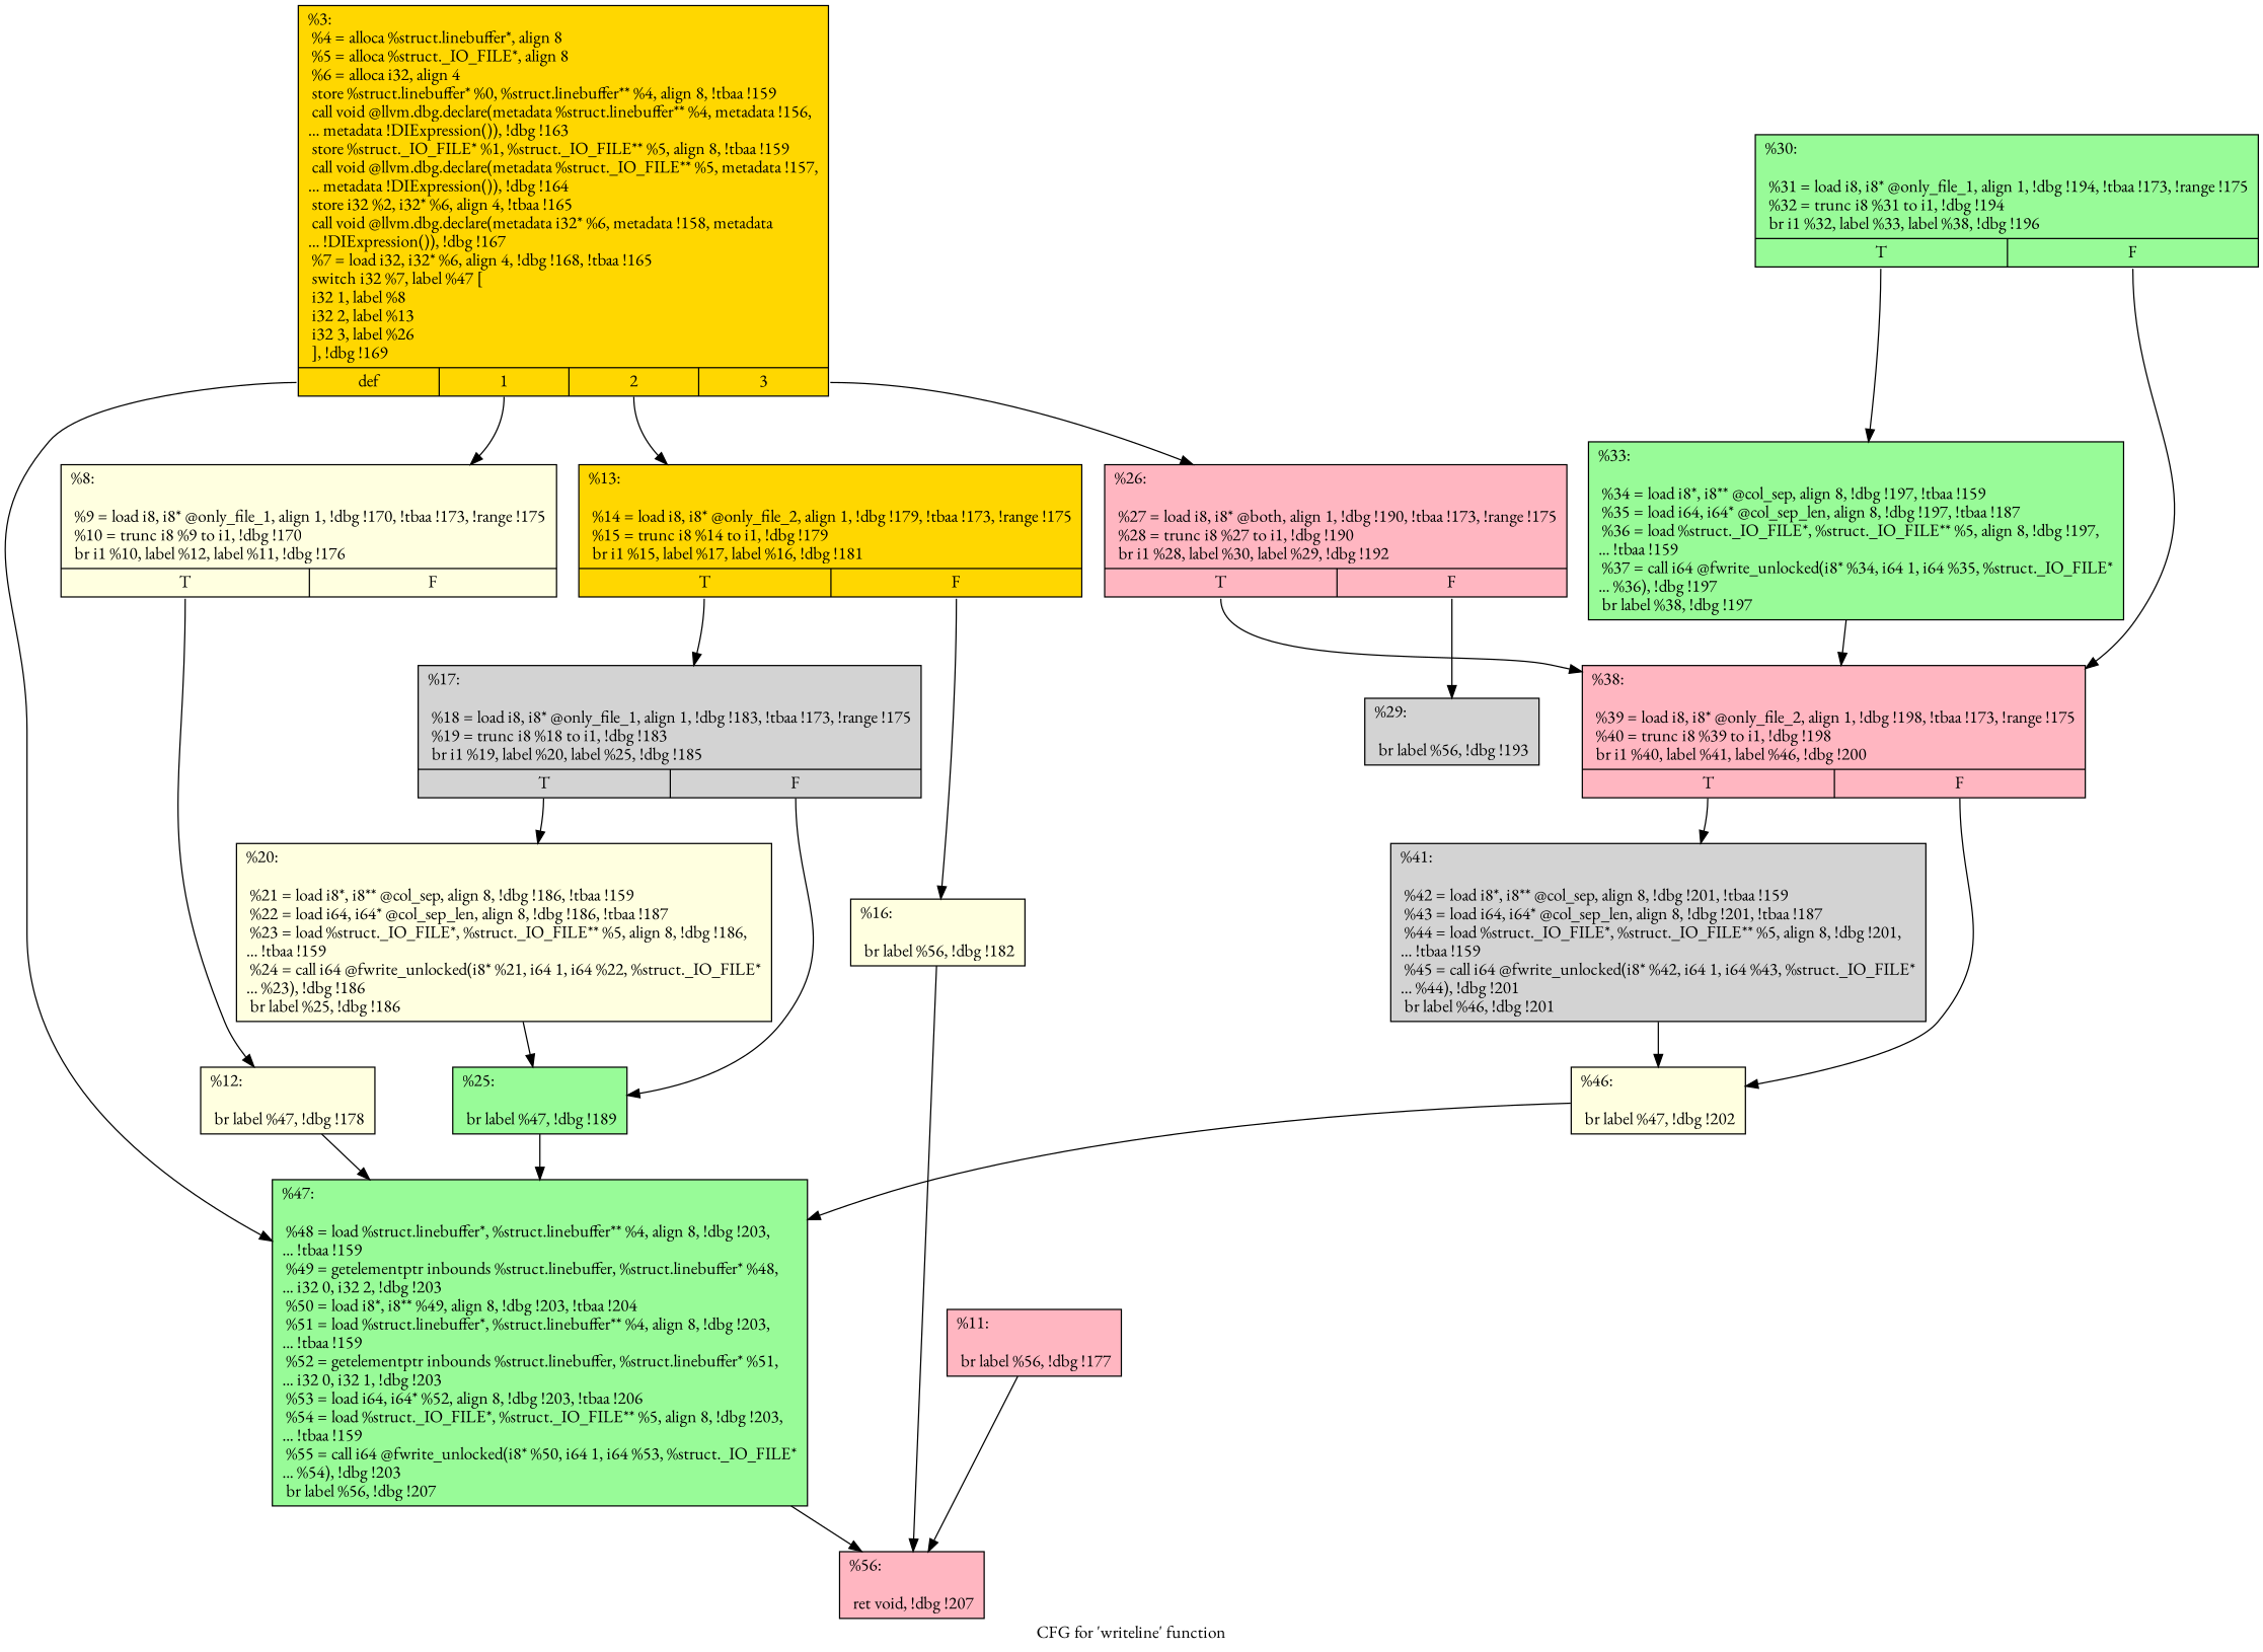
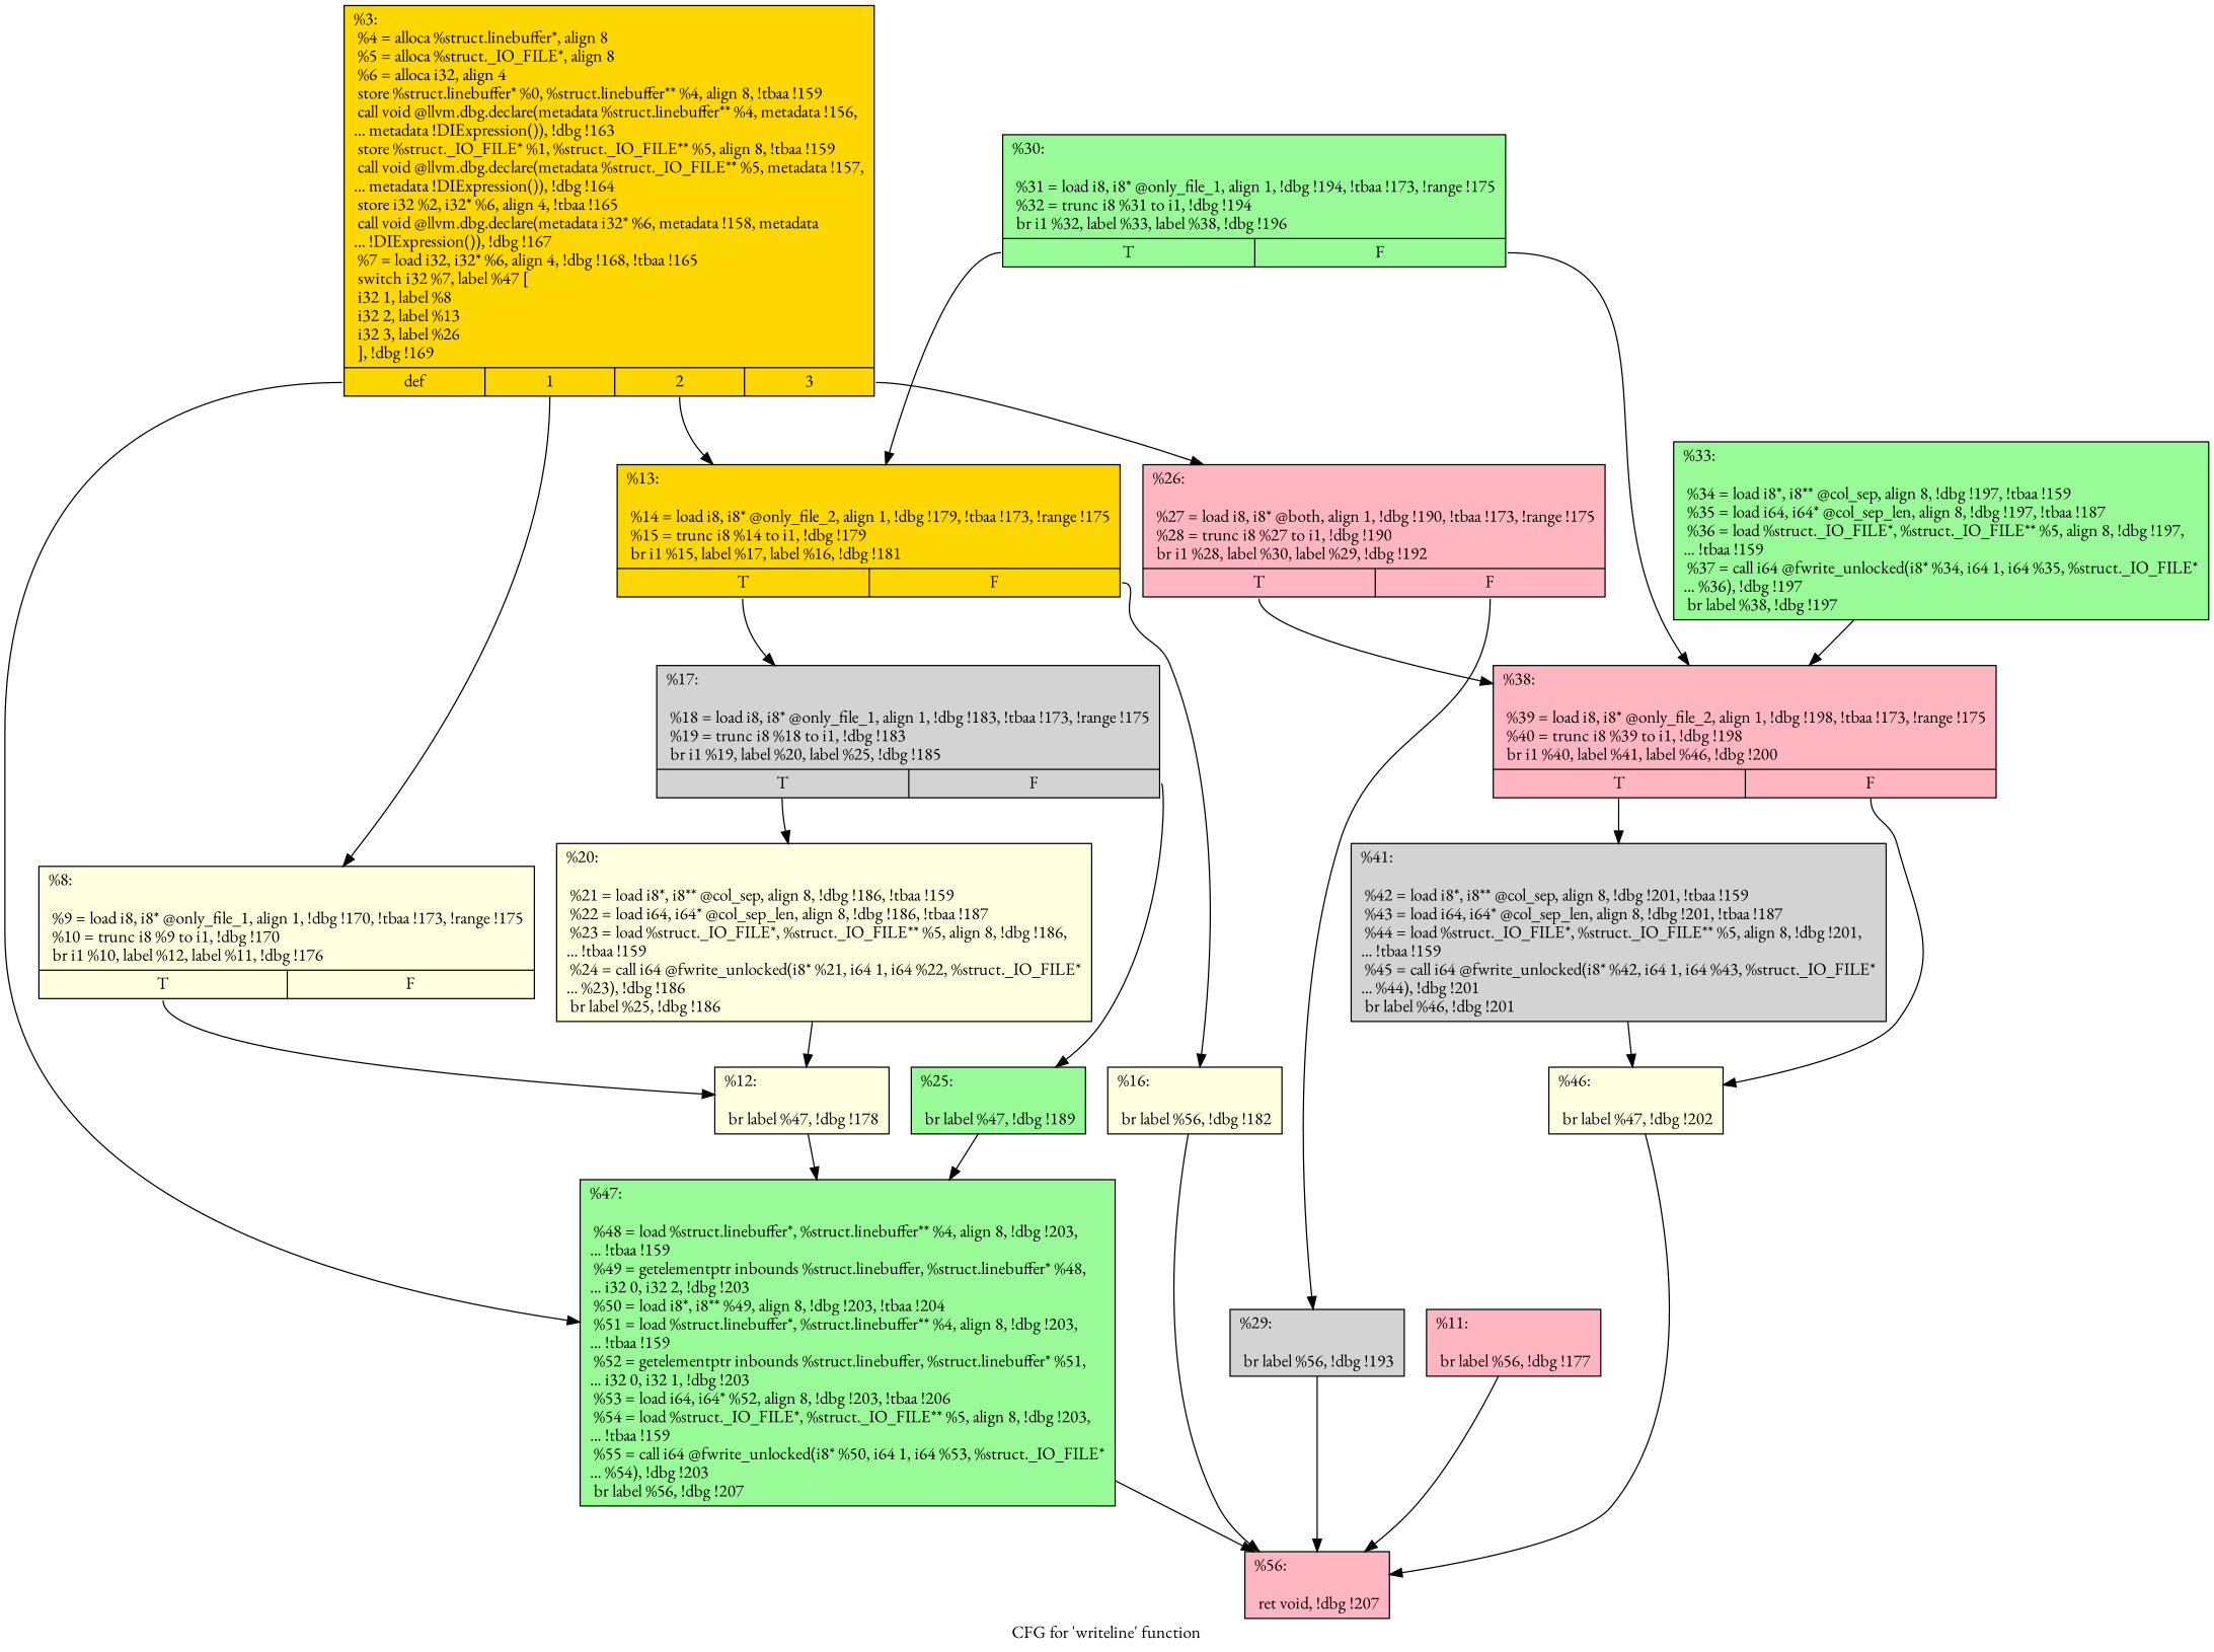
  digraph {
    fontname="EB Garamond"
    label="CFG for 'writeline' function"
    node [fillcolor=lightyellow fontname="EB Garamond" shape=record style=filled]
    edge [fontname="EB Garamond"]
    n1 [fillcolor=gold label="{%3:\l  %4 = alloca %struct.linebuffer*, align 8\l  %5 = alloca %struct._IO_FILE*, align 8\l  %6 = alloca i32, align 4\l  store %struct.linebuffer* %0, %struct.linebuffer** %4, align 8, !tbaa !159\l  call void @llvm.dbg.declare(metadata %struct.linebuffer** %4, metadata !156,\l... metadata !DIExpression()), !dbg !163\l  store %struct._IO_FILE* %1, %struct._IO_FILE** %5, align 8, !tbaa !159\l  call void @llvm.dbg.declare(metadata %struct._IO_FILE** %5, metadata !157,\l... metadata !DIExpression()), !dbg !164\l  store i32 %2, i32* %6, align 4, !tbaa !165\l  call void @llvm.dbg.declare(metadata i32* %6, metadata !158, metadata\l... !DIExpression()), !dbg !167\l  %7 = load i32, i32* %6, align 4, !dbg !168, !tbaa !165\l  switch i32 %7, label %47 [\l    i32 1, label %8\l    i32 2, label %13\l    i32 3, label %26\l  ], !dbg !169\l|{<s0>def|<s1>1|<s2>2|<s3>3}}"]
    n2 [fillcolor=palegreen label="{%47:\l\l  %48 = load %struct.linebuffer*, %struct.linebuffer** %4, align 8, !dbg !203,\l... !tbaa !159\l  %49 = getelementptr inbounds %struct.linebuffer, %struct.linebuffer* %48,\l... i32 0, i32 2, !dbg !203\l  %50 = load i8*, i8** %49, align 8, !dbg !203, !tbaa !204\l  %51 = load %struct.linebuffer*, %struct.linebuffer** %4, align 8, !dbg !203,\l... !tbaa !159\l  %52 = getelementptr inbounds %struct.linebuffer, %struct.linebuffer* %51,\l... i32 0, i32 1, !dbg !203\l  %53 = load i64, i64* %52, align 8, !dbg !203, !tbaa !206\l  %54 = load %struct._IO_FILE*, %struct._IO_FILE** %5, align 8, !dbg !203,\l... !tbaa !159\l  %55 = call i64 @fwrite_unlocked(i8* %50, i64 1, i64 %53, %struct._IO_FILE*\l... %54), !dbg !203\l  br label %56, !dbg !207\l}"]
    n3 [label="{%8:\l\l  %9 = load i8, i8* @only_file_1, align 1, !dbg !170, !tbaa !173, !range !175\l  %10 = trunc i8 %9 to i1, !dbg !170\l  br i1 %10, label %12, label %11, !dbg !176\l|{<s0>T|<s1>F}}"]
    n4 [fillcolor=gold label="{%13:\l\l  %14 = load i8, i8* @only_file_2, align 1, !dbg !179, !tbaa !173, !range !175\l  %15 = trunc i8 %14 to i1, !dbg !179\l  br i1 %15, label %17, label %16, !dbg !181\l|{<s0>T|<s1>F}}"]
    n5 [fillcolor=lightpink label="{%26:\l\l  %27 = load i8, i8* @both, align 1, !dbg !190, !tbaa !173, !range !175\l  %28 = trunc i8 %27 to i1, !dbg !190\l  br i1 %28, label %30, label %29, !dbg !192\l|{<s0>T|<s1>F}}"]
    n6 [fillcolor=lightpink label="{%56:\l\l  ret void, !dbg !207\l}"]
    n7 [label="{%12:\l\l  br label %47, !dbg !178\l}"]
    n8 [fillcolor=lightgrey label="{%17:\l\l  %18 = load i8, i8* @only_file_1, align 1, !dbg !183, !tbaa !173, !range !175\l  %19 = trunc i8 %18 to i1, !dbg !183\l  br i1 %19, label %20, label %25, !dbg !185\l|{<s0>T|<s1>F}}"]
    n9 [label="{%16:\l\l  br label %56, !dbg !182\l}"]
    n10 [fillcolor=lightgrey label="{%29:\l\l  br label %56, !dbg !193\l}"]
    n11 [fillcolor=lightpink label="{%38:\l\l  %39 = load i8, i8* @only_file_2, align 1, !dbg !198, !tbaa !173, !range !175\l  %40 = trunc i8 %39 to i1, !dbg !198\l  br i1 %40, label %41, label %46, !dbg !200\l|{<s0>T|<s1>F}}"]
    n12 [fillcolor=lightpink label="{%11:\l\l  br label %56, !dbg !177\l}"]
    n13 [label="{%20:\l\l  %21 = load i8*, i8** @col_sep, align 8, !dbg !186, !tbaa !159\l  %22 = load i64, i64* @col_sep_len, align 8, !dbg !186, !tbaa !187\l  %23 = load %struct._IO_FILE*, %struct._IO_FILE** %5, align 8, !dbg !186,\l... !tbaa !159\l  %24 = call i64 @fwrite_unlocked(i8* %21, i64 1, i64 %22, %struct._IO_FILE*\l... %23), !dbg !186\l  br label %25, !dbg !186\l}"]
    n14 [fillcolor=palegreen label="{%25:\l\l  br label %47, !dbg !189\l}"]
    n15 [fillcolor=palegreen label="{%30:\l\l  %31 = load i8, i8* @only_file_1, align 1, !dbg !194, !tbaa !173, !range !175\l  %32 = trunc i8 %31 to i1, !dbg !194\l  br i1 %32, label %33, label %38, !dbg !196\l|{<s0>T|<s1>F}}"]
    n16 [fillcolor=palegreen label="{%33:\l\l  %34 = load i8*, i8** @col_sep, align 8, !dbg !197, !tbaa !159\l  %35 = load i64, i64* @col_sep_len, align 8, !dbg !197, !tbaa !187\l  %36 = load %struct._IO_FILE*, %struct._IO_FILE** %5, align 8, !dbg !197,\l... !tbaa !159\l  %37 = call i64 @fwrite_unlocked(i8* %34, i64 1, i64 %35, %struct._IO_FILE*\l... %36), !dbg !197\l  br label %38, !dbg !197\l}"]
    n17 [fillcolor=lightgrey label="{%41:\l\l  %42 = load i8*, i8** @col_sep, align 8, !dbg !201, !tbaa !159\l  %43 = load i64, i64* @col_sep_len, align 8, !dbg !201, !tbaa !187\l  %44 = load %struct._IO_FILE*, %struct._IO_FILE** %5, align 8, !dbg !201,\l... !tbaa !159\l  %45 = call i64 @fwrite_unlocked(i8* %42, i64 1, i64 %43, %struct._IO_FILE*\l... %44), !dbg !201\l  br label %46, !dbg !201\l}"]
    n18 [label="{%46:\l\l  br label %47, !dbg !202\l}"]
    n1 -> n2 [tailport=s0]
    n1 -> n3 [tailport=s1]
    n1 -> n4 [tailport=s2]
    n1 -> n5 [tailport=s3]
    n2 -> n6
    n3 -> n7 [tailport=s0]
    n4 -> n8 [tailport=s0]
    n4 -> n9 [tailport=s1]
    n5 -> n10 [tailport=s1]
    n5 -> n11 [tailport=s0]
    n7 -> n2
    n8 -> n13 [tailport=s0]
    n8 -> n14 [tailport=s1]
    n9 -> n6
+   n10 -> n6
    n11 -> n17 [tailport=s0]
    n11 -> n18 [tailport=s1]
    n12 -> n6
-   n13 -> n14
+   n13 -> n7
    n14 -> n2
    n15 -> n11 [tailport=s1]
-   n15 -> n16 [tailport=s0]
+   n15 -> n4 [tailport=s0]
    n16 -> n11
    n17 -> n18
-   n18 -> n2
+   n18 -> n6
  }
